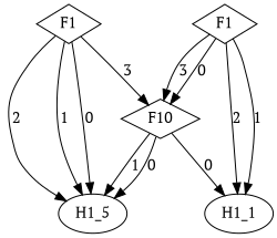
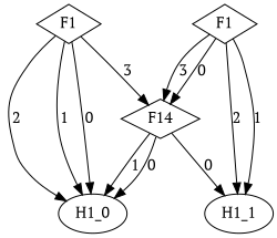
  digraph {
    fontname="PT Serif"
    node [fontname="PT Serif" shape=diamond]
    edge [fontname="PT Serif"]
    n1 [label=H1_1 shape=""]
-   n2 [label=H1_5 shape=""]
-   n3 [label=F10]
+   n2 [label=H1_0 shape=""]
+   n3 [label=F14]
    n4 [label=F1]
    n5 [label=F1]
    n3 -> n1 [label=0]
    n3 -> n2 [label=1]
    n3 -> n2 [label=0]
    n4 -> n2 [label=2]
    n4 -> n2 [label=1]
    n4 -> n2 [label=0]
    n4 -> n3 [label=3]
    n5 -> n1 [label=2]
    n5 -> n1 [label=1]
    n5 -> n3 [label=3]
    n5 -> n3 [label=0]
  }
